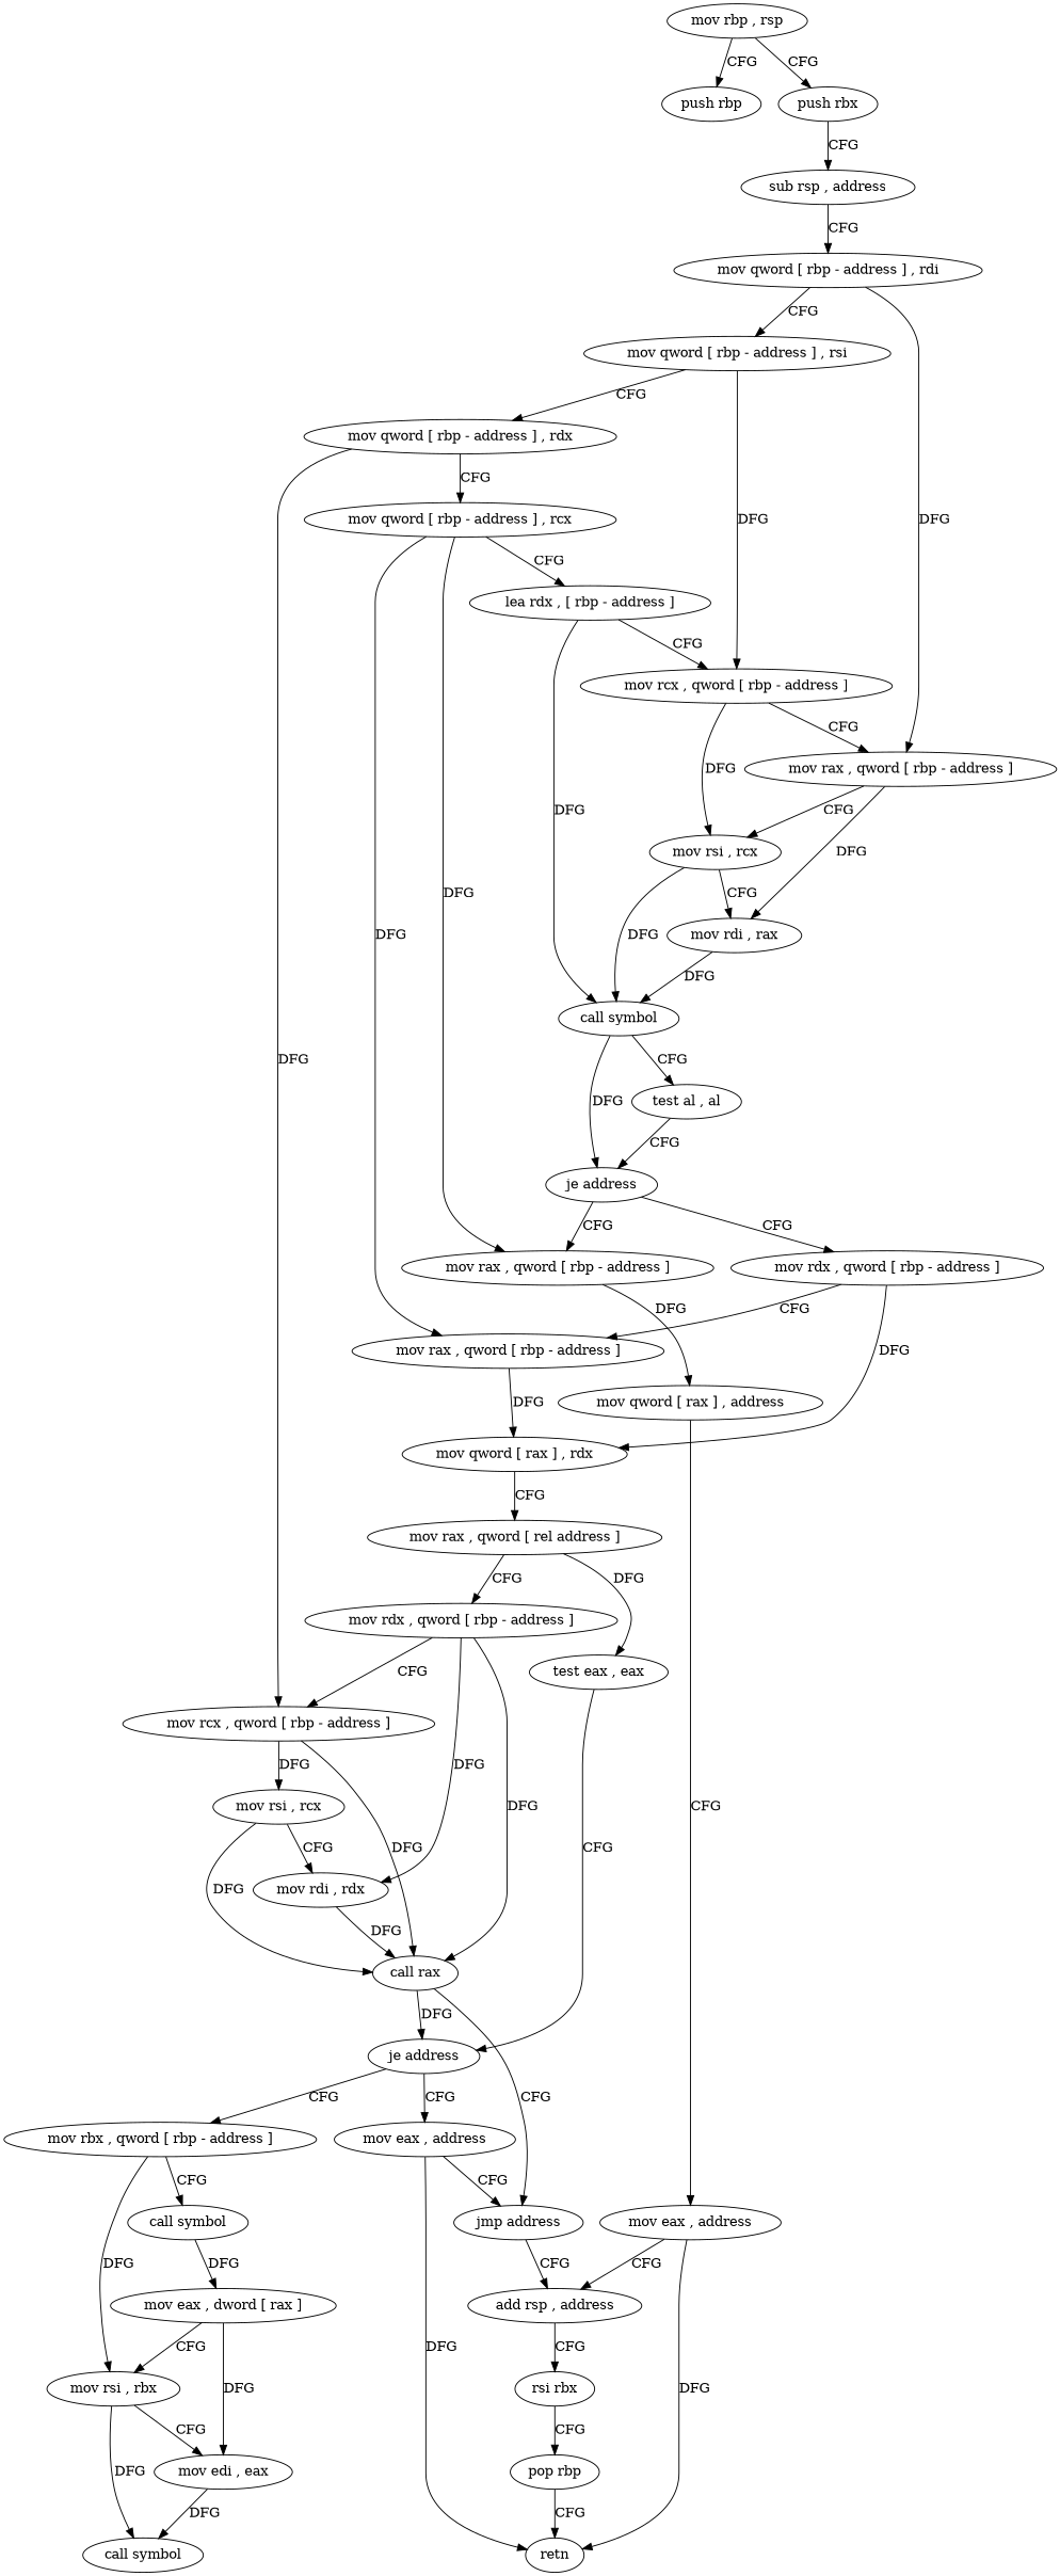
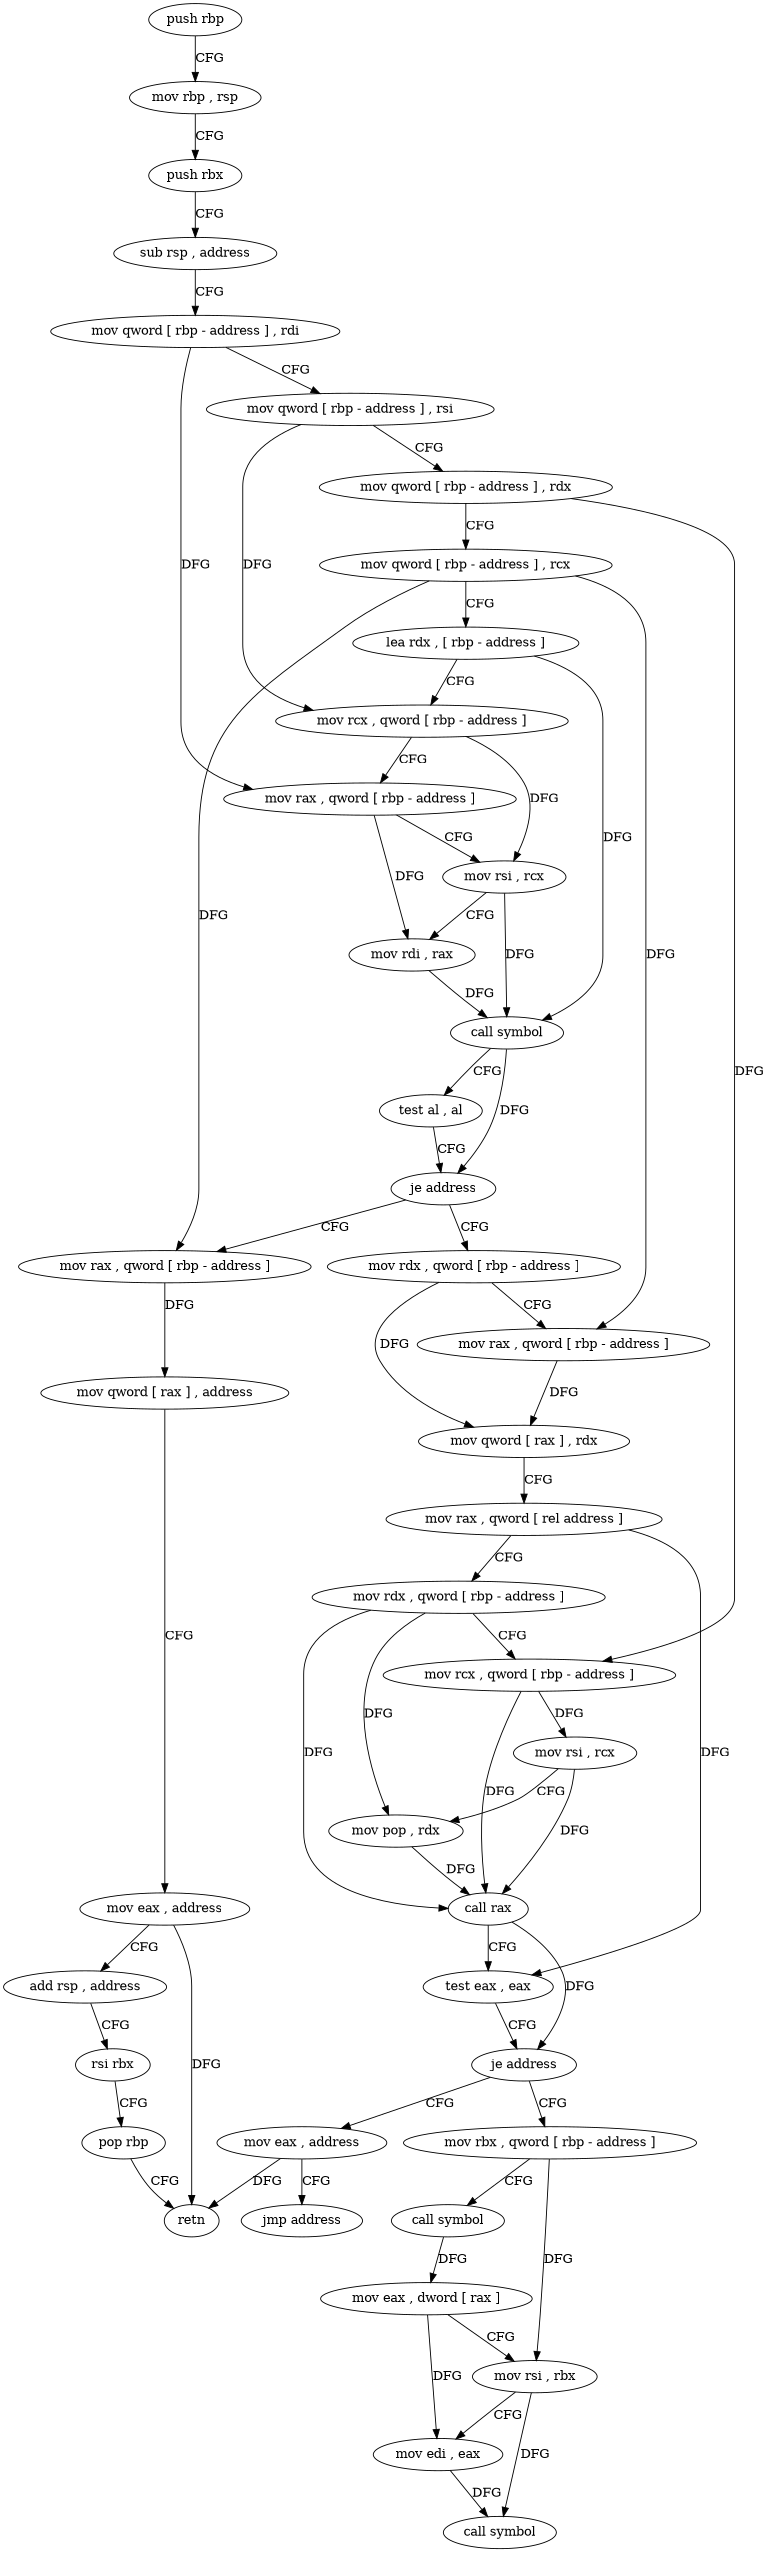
  digraph {
    n1 [label="push rbp"]
    n2 [label="mov rbp , rsp"]
    n3 [label="push rbx"]
    n4 [label="sub rsp , address"]
    n5 [label="mov qword [ rbp - address ] , rdi"]
    n6 [label="mov qword [ rbp - address ] , rsi"]
    n7 [label="mov rax , qword [ rbp - address ]"]
    n8 [label="mov qword [ rbp - address ] , rdx"]
    n9 [label="mov rcx , qword [ rbp - address ]"]
    n10 [label="mov rsi , rcx"]
    n11 [label="mov rdi , rax"]
    n12 [label="mov qword [ rbp - address ] , rcx"]
    n13 [label="mov rcx , qword [ rbp - address ]"]
    n14 [label="lea rdx , [ rbp - address ]"]
    n15 [label="mov rax , qword [ rbp - address ]"]
    n16 [label="mov rax , qword [ rbp - address ]"]
    n17 [label="call rax"]
    n18 [label="mov rsi , rcx"]
    n19 [label="call symbol"]
    n20 [label="mov qword [ rax ] , address"]
    n21 [label="mov qword [ rax ] , rdx"]
    n22 [label="test al , al"]
    n23 [label="je address"]
    n24 [label="mov rdx , qword [ rbp - address ]"]
    n25 [label="mov eax , address"]
    n26 [label="mov rax , qword [ rel address ]"]
    n27 [label="add rsp , address"]
    n28 [label=retn]
    n29 [label="rsi rbx"]
    n30 [label="pop rbp"]
    n31 [label="mov rdx , qword [ rbp - address ]"]
    n32 [label="test eax , eax"]
-   n33 [label="mov rdi , rdx"]
+   n33 [label="mov pop , rdx"]
    n34 [label="je address"]
    n35 [label="mov eax , address"]
    n36 [label="mov rbx , qword [ rbp - address ]"]
    n37 [label="jmp address"]
    n38 [label="call symbol"]
    n39 [label="mov rsi , rbx"]
    n40 [label="mov eax , dword [ rax ]"]
    n41 [label="mov edi , eax"]
    n42 [label="call symbol"]
-   n2 -> n1 [label=CFG]
+   n1 -> n2 [label=CFG]
    n2 -> n3 [label=CFG]
    n3 -> n4 [label=CFG]
    n4 -> n5 [label=CFG]
    n5 -> n6 [label=CFG]
    n5 -> n7 [label=DFG]
    n6 -> n8 [label=CFG]
    n6 -> n9 [label=DFG]
    n7 -> n10 [label=CFG]
    n7 -> n11 [label=DFG]
    n8 -> n12 [label=CFG]
    n8 -> n13 [label=DFG]
    n9 -> n7 [label=CFG]
    n9 -> n10 [label=DFG]
    n10 -> n11 [label=CFG]
    n10 -> n19 [label=DFG]
    n11 -> n19 [label=DFG]
    n12 -> n14 [label=CFG]
    n12 -> n15 [label=DFG]
    n12 -> n16 [label=DFG]
    n13 -> n17 [label=DFG]
    n13 -> n18 [label=DFG]
    n14 -> n9 [label=CFG]
    n14 -> n19 [label=DFG]
    n15 -> n20 [label=DFG]
    n16 -> n21 [label=DFG]
-   n17 -> n37 [label=CFG]
+   n17 -> n32 [label=CFG]
    n17 -> n34 [label=DFG]
    n18 -> n17 [label=DFG]
    n18 -> n33 [label=CFG]
    n19 -> n22 [label=CFG]
    n19 -> n23 [label=DFG]
    n20 -> n25 [label=CFG]
    n21 -> n26 [label=CFG]
    n22 -> n23 [label=CFG]
    n23 -> n15 [label=CFG]
    n23 -> n24 [label=CFG]
    n24 -> n16 [label=CFG]
    n24 -> n21 [label=DFG]
    n25 -> n27 [label=CFG]
    n25 -> n28 [label=DFG]
    n26 -> n31 [label=CFG]
    n26 -> n32 [label=DFG]
    n27 -> n29 [label=CFG]
    n29 -> n30 [label=CFG]
    n30 -> n28 [label=CFG]
    n31 -> n13 [label=CFG]
    n31 -> n17 [label=DFG]
    n31 -> n33 [label=DFG]
    n32 -> n34 [label=CFG]
    n33 -> n17 [label=DFG]
    n34 -> n35 [label=CFG]
    n34 -> n36 [label=CFG]
    n35 -> n28 [label=DFG]
    n35 -> n37 [label=CFG]
    n36 -> n38 [label=CFG]
    n36 -> n39 [label=DFG]
-   n37 -> n27 [label=CFG]
    n38 -> n40 [label=DFG]
    n39 -> n41 [label=CFG]
    n39 -> n42 [label=DFG]
    n40 -> n39 [label=CFG]
    n40 -> n41 [label=DFG]
    n41 -> n42 [label=DFG]
  }
